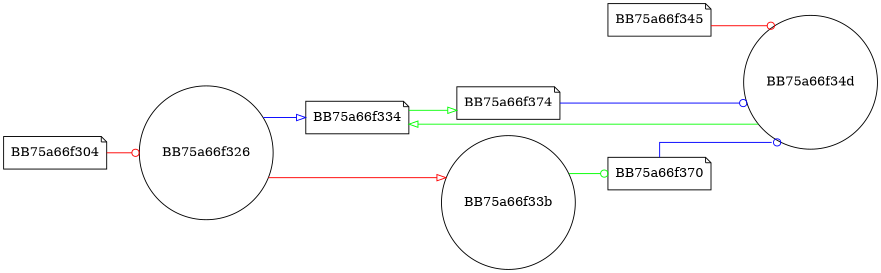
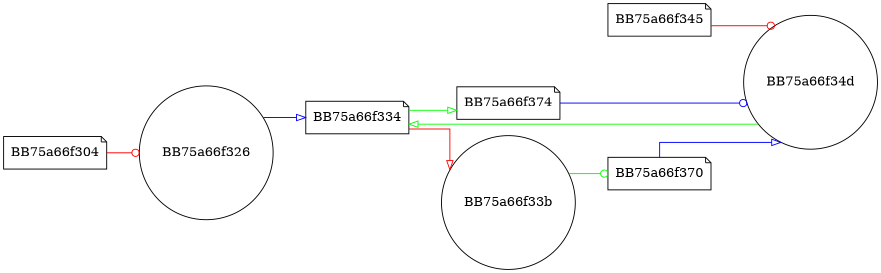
  digraph {
    rankdir=LR
    splines=ortho
    node [shape=note]
    edge [arrowhead=onormal color=blue]
    BB75a66f326 [shape=circle]
    BB75a66f304
    BB75a66f334
    BB75a66f374
    BB75a66f33b [shape=circle]
    BB75a66f34d [shape=circle]
    BB75a66f370
    BB75a66f345
    BB75a66f326 -> BB75a66f334
    BB75a66f304 -> BB75a66f326 [arrowhead=odot color=red]
    BB75a66f334 -> BB75a66f374 [color=green]
-   BB75a66f326 -> BB75a66f33b [color=red]
+   BB75a66f334 -> BB75a66f33b [color=red]
    BB75a66f374 -> BB75a66f34d [arrowhead=odot]
    BB75a66f33b -> BB75a66f370 [arrowhead=odot color=green]
    BB75a66f34d -> BB75a66f334 [color=green]
-   BB75a66f370 -> BB75a66f34d [arrowhead=odot]
+   BB75a66f370 -> BB75a66f34d
    BB75a66f345 -> BB75a66f34d [arrowhead=odot color=red]
  }
